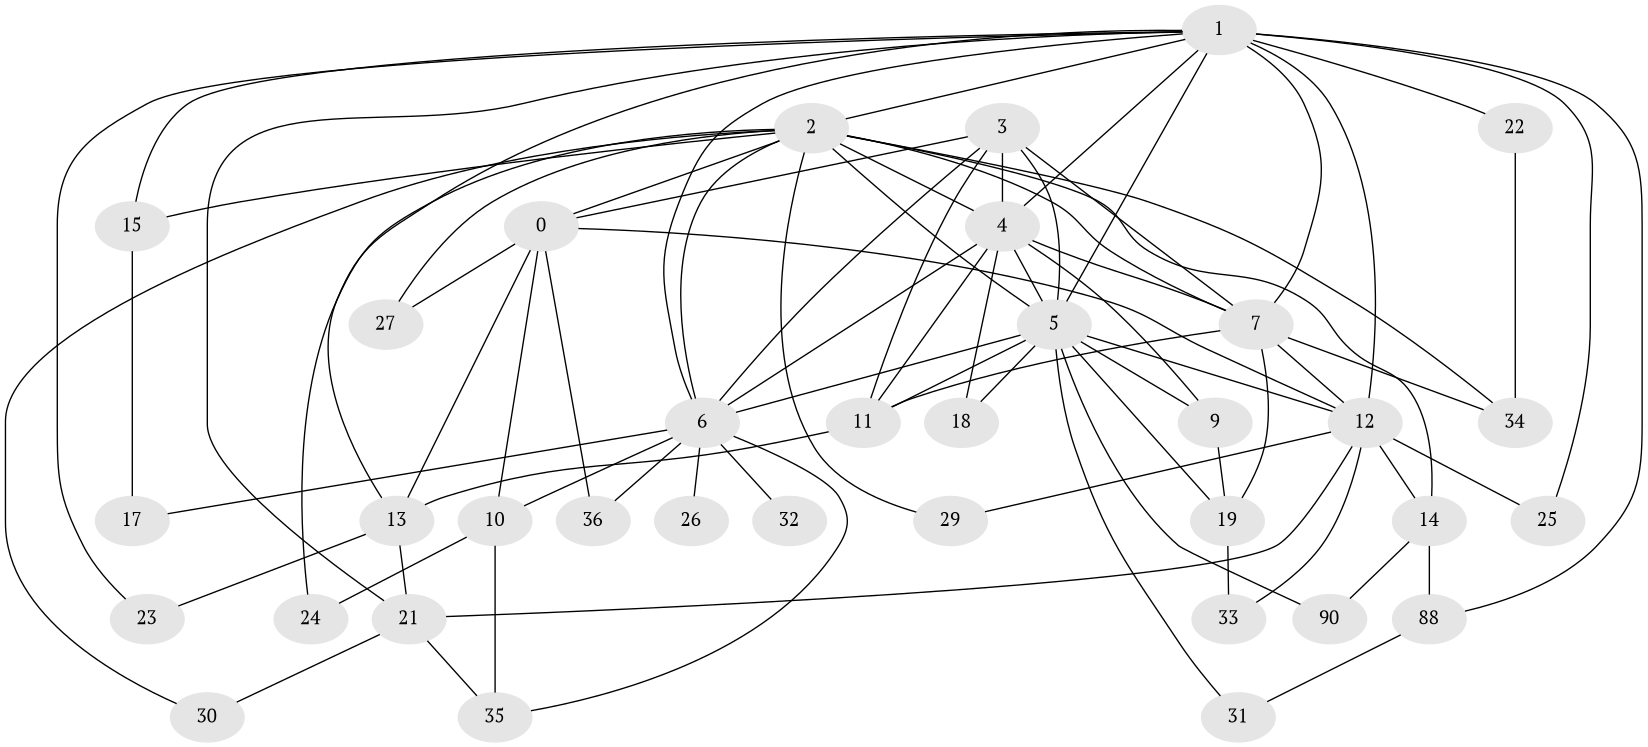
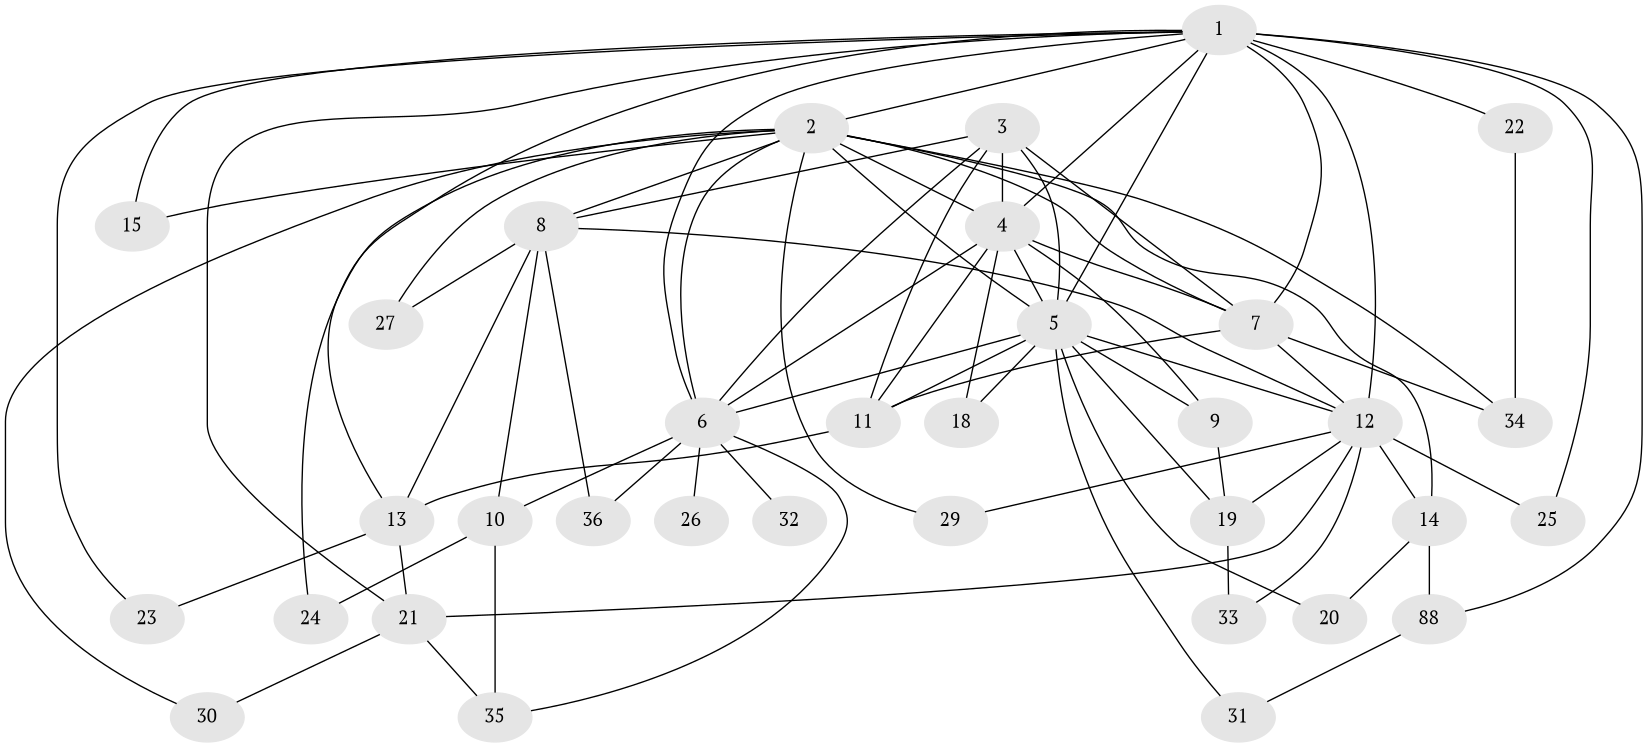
  graph {
    fontname="PT Serif"
    node [color=gray90 fontname="PT Serif" style=filled]
    edge [fontname="PT Serif" weight=1.0]
    1
    2
    4
    5
    6
    7
    12
    13
    15
    21
    22
    23
    25
    n14 [label=88]
-   8 [label=0]
+   8
    14
    24
    27
    29
    30
    34
    3
    11
    9
    18
    19
-   20 [label=90]
+   20
    31
    10
-   17
    26
    32
    35
    36
    33
    1 -- 2 [weight=2.0]
    1 -- 4 [weight=2.0]
    1 -- 5 [weight=2.0]
    1 -- 6
    1 -- 7 [weight=2.0]
    1 -- 12 [weight=2.0]
    1 -- 13
    1 -- 15
    1 -- 21
    1 -- 22
    1 -- 23
    1 -- 25
    1 -- n14
    2 -- 4 [weight=4.0]
    2 -- 5 [weight=4.0]
    2 -- 6 [weight=3.0]
    2 -- 7
    2 -- 15
    2 -- 8 [weight=5.0]
    2 -- 14
    2 -- 24
    2 -- 27
    2 -- 29
    2 -- 30
    2 -- 34
    4 -- 5 [weight=4.0]
    4 -- 6 [weight=2.0]
    4 -- 7 [weight=12.0]
    4 -- 11
    4 -- 9 [weight=2.0]
    4 -- 18
    5 -- 6 [weight=2.0]
    5 -- 12 [weight=2.0]
    5 -- 11 [weight=2.0]
    5 -- 9
    5 -- 18
    5 -- 19
    5 -- 20
    5 -- 31
    6 -- 10
-   6 -- 17
    6 -- 26
    6 -- 32
    6 -- 35
    6 -- 36
    7 -- 12
    7 -- 34
    7 -- 11
-   7 -- 19
+   12 -- 19
    12 -- 21
    12 -- 25
    12 -- 14
    12 -- 29
    12 -- 33
    13 -- 21
    13 -- 23
-   15 -- 17
    21 -- 30
    21 -- 35
    22 -- 34
    n14 -- 31
    8 -- 12 [weight=2.0]
    8 -- 13
    8 -- 27
    8 -- 10
    8 -- 36
    14 -- n14
    14 -- 20
    3 -- 4 [weight=4.0]
    3 -- 5 [weight=4.0]
    3 -- 6 [weight=2.0]
    3 -- 7 [weight=2.0]
    3 -- 8
    3 -- 11 [weight=6.0]
    11 -- 13
    9 -- 19
    19 -- 33
    10 -- 24
    10 -- 35
  }
